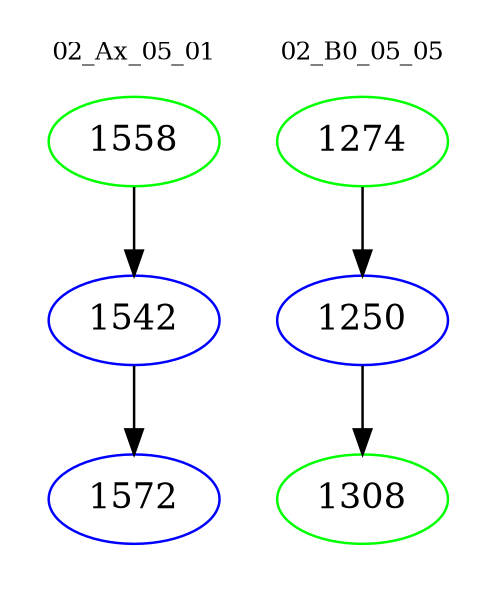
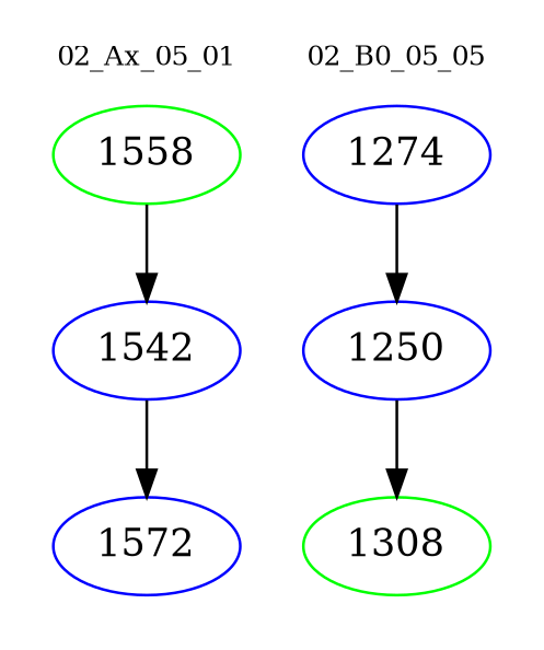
  digraph {
    node [color=green]
    edge [color=black]
    n1 [label=1558]
    n2 [color=blue label=1542]
    n3 [color=blue label=1572]
-   n4 [label=1274]
+   n4 [color=blue label=1274]
    n5 [color=blue label=1250]
    n6 [label=1308]
    subgraph cluster_1 {
      color=white
      fontsize=10
      label="02_Ax_05_01"
      n1
      n2
      n3
    }
    subgraph cluster_2 {
      color=white
      fontsize=10
      label="02_B0_05_05"
      n4
      n5
      n6
    }
    n1 -> n2
    n2 -> n3
    n4 -> n5
    n5 -> n6
  }
